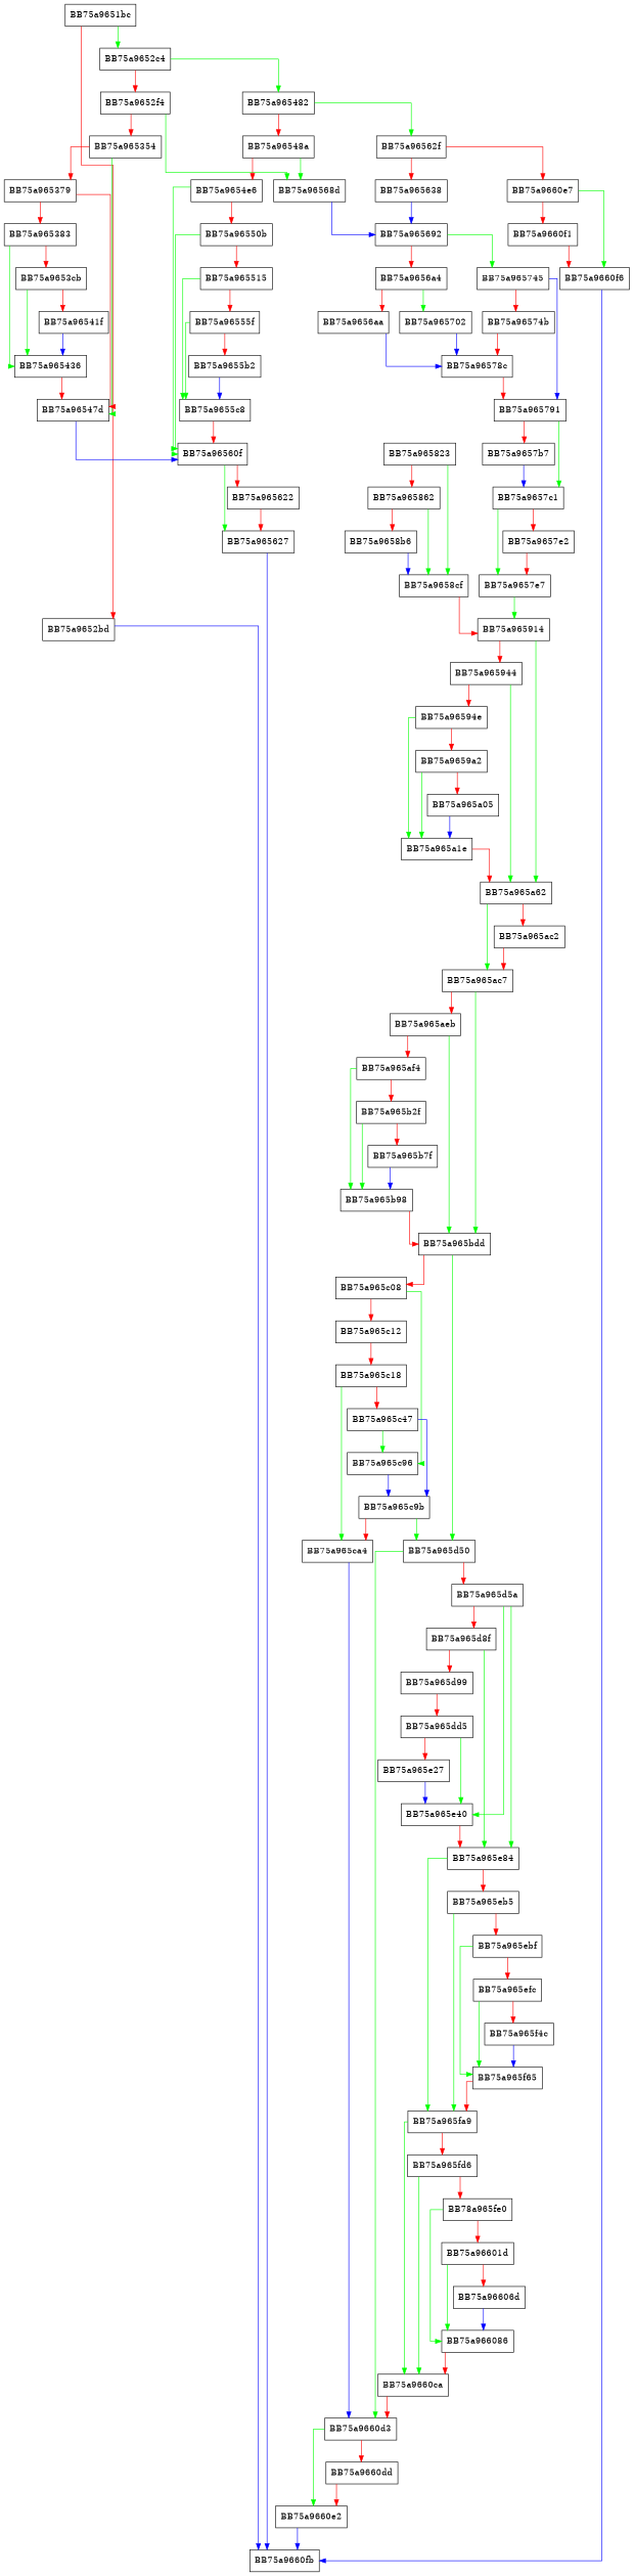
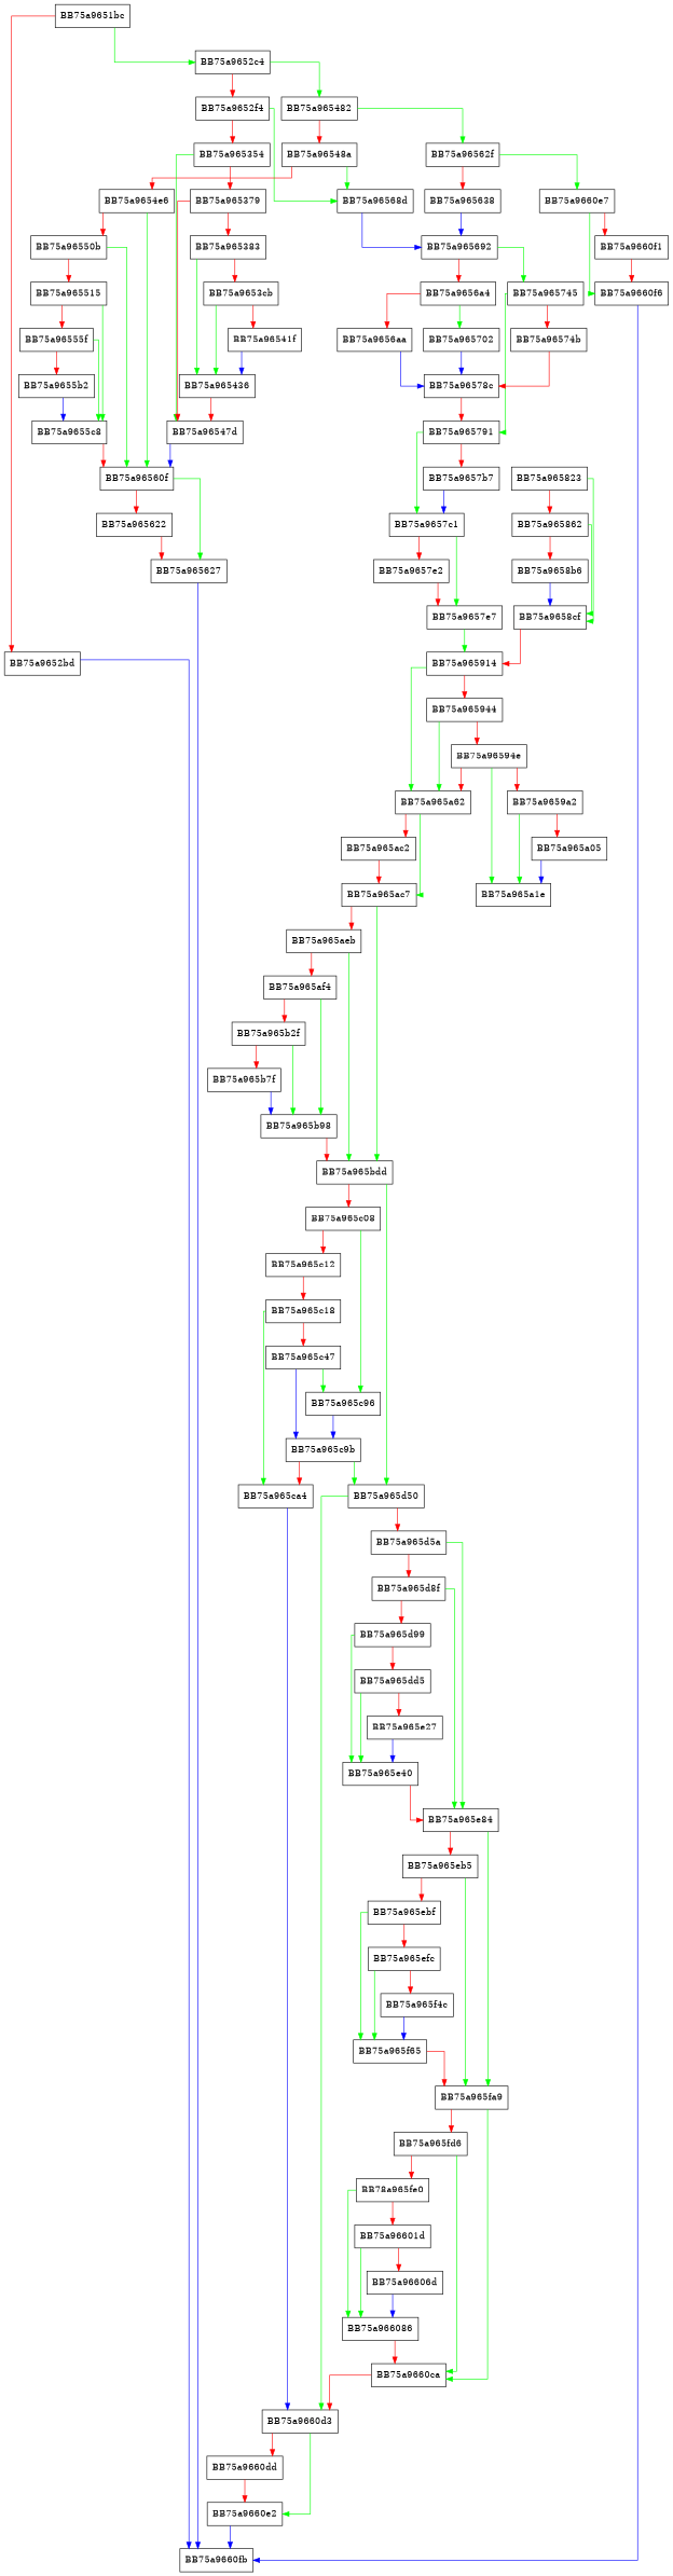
  digraph {
    splines=ortho
    node [shape=box]
    edge [color=red]
    BB75a9651bc
    BB75a9652c4
    BB75a9652bd
    BB75a965482
    BB75a9652f4
    BB75a9660fb
    BB75a96562f
    BB75a96548a
    BB75a96568d
    BB75a965354
    BB75a9660e7
    BB75a965638
    BB75a9654e6
    BB75a965692
    BB75a96547d
    BB75a965379
    BB75a965745
    BB75a9656a4
    BB75a96560f
    BB75a965383
    BB75a965627
    BB75a965622
    BB75a965436
    BB75a9653cb
    BB75a96541f
    BB75a9660f6
    BB75a9660f1
    BB75a96550b
    BB75a965515
    BB75a9655c8
    BB75a96555f
    BB75a9655b2
    BB75a965791
    BB75a96574b
    BB75a965702
    BB75a9656aa
    BB75a9657c1
    BB75a9657b7
    BB75a96578c
    BB75a9657e7
    BB75a9657e2
    BB75a965914
    BB75a965a62
    BB75a965944
    BB75a965ac7
    BB75a965ac2
    BB75a96594e
    BB75a965823
    BB75a9658cf
    BB75a965862
    BB75a9658b6
    BB75a965bdd
    BB75a965aeb
    BB75a965a1e
    BB75a9659a2
    BB75a965a05
    BB75a965d50
    BB75a965c08
    BB75a965af4
    BB75a9660d3
    BB75a965d5a
    BB75a965c96
    BB75a965c12
    BB75a965b98
    BB75a965b2f
    BB75a965b7f
    BB75a9660e2
    BB75a9660dd
    BB75a965e84
    BB75a965d8f
    BB75a965c9b
    BB75a965c18
    BB75a965ca4
    BB75a965c47
    BB75a965fa9
    BB75a965eb5
    BB75a965d99
    BB75a9660ca
    BB75a965fd6
    BB75a965ebf
    BB75a965e40
    BB75a965dd5
    BB75a965e27
    n84 [label=BB78a965fe0]
    BB75a965f65
    BB75a965efc
    BB75a965f4c
    BB75a966086
    BB75a96601d
    BB75a96606d
    BB75a9651bc -> BB75a9652c4 [color=green]
    BB75a9651bc -> BB75a9652bd
    BB75a9652c4 -> BB75a965482 [color=green]
    BB75a9652c4 -> BB75a9652f4
    BB75a9652bd -> BB75a9660fb [color=blue]
    BB75a965482 -> BB75a96562f [color=green]
    BB75a965482 -> BB75a96548a
    BB75a9652f4 -> BB75a96568d [color=green]
    BB75a9652f4 -> BB75a965354
-   BB75a96562f -> BB75a9660e7
+   BB75a96562f -> BB75a9660e7 [color=green]
    BB75a96562f -> BB75a965638
    BB75a96548a -> BB75a96568d [color=green]
    BB75a96548a -> BB75a9654e6
    BB75a96568d -> BB75a965692 [color=blue]
    BB75a965354 -> BB75a96547d [color=green]
    BB75a965354 -> BB75a965379
    BB75a9660e7 -> BB75a9660f6 [color=green]
    BB75a9660e7 -> BB75a9660f1
    BB75a965638 -> BB75a965692 [color=blue]
    BB75a9654e6 -> BB75a96560f [color=green]
    BB75a9654e6 -> BB75a96550b
    BB75a965692 -> BB75a965745 [color=green]
    BB75a965692 -> BB75a9656a4
    BB75a96547d -> BB75a96560f [color=blue]
    BB75a965379 -> BB75a96547d
    BB75a965379 -> BB75a965383
-   BB75a965745 -> BB75a965791 [color=blue]
+   BB75a965745 -> BB75a965791 [color=green]
    BB75a965745 -> BB75a96574b
    BB75a9656a4 -> BB75a965702 [color=green]
    BB75a9656a4 -> BB75a9656aa
    BB75a96560f -> BB75a965627 [color=green]
    BB75a96560f -> BB75a965622
    BB75a965383 -> BB75a965436 [color=green]
    BB75a965383 -> BB75a9653cb
    BB75a965627 -> BB75a9660fb [color=blue]
    BB75a965622 -> BB75a965627
    BB75a965436 -> BB75a96547d
    BB75a9653cb -> BB75a965436 [color=green]
    BB75a9653cb -> BB75a96541f
    BB75a96541f -> BB75a965436 [color=blue]
    BB75a9660f6 -> BB75a9660fb [color=blue]
    BB75a9660f1 -> BB75a9660f6
    BB75a96550b -> BB75a96560f [color=green]
    BB75a96550b -> BB75a965515
    BB75a965515 -> BB75a9655c8 [color=green]
    BB75a965515 -> BB75a96555f
    BB75a9655c8 -> BB75a96560f
    BB75a96555f -> BB75a9655c8 [color=green]
    BB75a96555f -> BB75a9655b2
    BB75a9655b2 -> BB75a9655c8 [color=blue]
    BB75a965791 -> BB75a9657c1 [color=green]
    BB75a965791 -> BB75a9657b7
    BB75a96574b -> BB75a96578c
    BB75a965702 -> BB75a96578c [color=blue]
    BB75a9656aa -> BB75a96578c [color=blue]
    BB75a9657c1 -> BB75a9657e7 [color=green]
    BB75a9657c1 -> BB75a9657e2
    BB75a9657b7 -> BB75a9657c1 [color=blue]
    BB75a96578c -> BB75a965791
    BB75a9657e7 -> BB75a965914 [color=green]
    BB75a9657e2 -> BB75a9657e7
    BB75a965914 -> BB75a965a62 [color=green]
    BB75a965914 -> BB75a965944
    BB75a965a62 -> BB75a965ac7 [color=green]
    BB75a965a62 -> BB75a965ac2
    BB75a965944 -> BB75a965a62 [color=green]
    BB75a965944 -> BB75a96594e
    BB75a965ac7 -> BB75a965bdd [color=green]
    BB75a965ac7 -> BB75a965aeb
    BB75a965ac2 -> BB75a965ac7
    BB75a96594e -> BB75a965a1e [color=green]
    BB75a96594e -> BB75a9659a2
    BB75a965823 -> BB75a9658cf [color=green]
    BB75a965823 -> BB75a965862
    BB75a9658cf -> BB75a965914
    BB75a965862 -> BB75a9658cf [color=green]
    BB75a965862 -> BB75a9658b6
    BB75a9658b6 -> BB75a9658cf [color=blue]
    BB75a965bdd -> BB75a965d50 [color=green]
    BB75a965bdd -> BB75a965c08
    BB75a965aeb -> BB75a965bdd [color=green]
    BB75a965aeb -> BB75a965af4
-   BB75a965a1e -> BB75a965a62
+   BB75a96594e -> BB75a965a62
    BB75a9659a2 -> BB75a965a1e [color=green]
    BB75a9659a2 -> BB75a965a05
    BB75a965a05 -> BB75a965a1e [color=blue]
    BB75a965d50 -> BB75a9660d3 [color=green]
    BB75a965d50 -> BB75a965d5a
    BB75a965c08 -> BB75a965c96 [color=green]
    BB75a965c08 -> BB75a965c12
    BB75a965af4 -> BB75a965b98 [color=green]
    BB75a965af4 -> BB75a965b2f
    BB75a9660d3 -> BB75a9660e2 [color=green]
    BB75a9660d3 -> BB75a9660dd
    BB75a965d5a -> BB75a965e84 [color=green]
    BB75a965d5a -> BB75a965d8f
    BB75a965c96 -> BB75a965c9b [color=blue]
    BB75a965c12 -> BB75a965c18
    BB75a965b98 -> BB75a965bdd
    BB75a965b2f -> BB75a965b98 [color=green]
    BB75a965b2f -> BB75a965b7f
    BB75a965b7f -> BB75a965b98 [color=blue]
    BB75a9660e2 -> BB75a9660fb [color=blue]
    BB75a9660dd -> BB75a9660e2
    BB75a965e84 -> BB75a965fa9 [color=green]
    BB75a965e84 -> BB75a965eb5
    BB75a965d8f -> BB75a965e84 [color=green]
    BB75a965d8f -> BB75a965d99
    BB75a965c9b -> BB75a965d50 [color=green]
    BB75a965c9b -> BB75a965ca4
    BB75a965c18 -> BB75a965ca4 [color=green]
    BB75a965c18 -> BB75a965c47
    BB75a965ca4 -> BB75a9660d3 [color=blue]
    BB75a965c47 -> BB75a965c96 [color=green]
    BB75a965c47 -> BB75a965c9b [color=blue]
    BB75a965fa9 -> BB75a9660ca [color=green]
    BB75a965fa9 -> BB75a965fd6
    BB75a965eb5 -> BB75a965fa9 [color=green]
    BB75a965eb5 -> BB75a965ebf
-   BB75a965d5a -> BB75a965e40 [color=green]
+   BB75a965d99 -> BB75a965e40 [color=green]
    BB75a965d99 -> BB75a965dd5
    BB75a9660ca -> BB75a9660d3
    BB75a965fd6 -> BB75a9660ca [color=green]
    BB75a965fd6 -> n84
    BB75a965ebf -> BB75a965f65 [color=green]
    BB75a965ebf -> BB75a965efc
    BB75a965e40 -> BB75a965e84
    BB75a965dd5 -> BB75a965e40 [color=green]
    BB75a965dd5 -> BB75a965e27
    BB75a965e27 -> BB75a965e40 [color=blue]
    n84 -> BB75a966086 [color=green]
    n84 -> BB75a96601d
    BB75a965f65 -> BB75a965fa9
    BB75a965efc -> BB75a965f65 [color=green]
    BB75a965efc -> BB75a965f4c
    BB75a965f4c -> BB75a965f65 [color=blue]
    BB75a966086 -> BB75a9660ca
    BB75a96601d -> BB75a966086 [color=green]
    BB75a96601d -> BB75a96606d
    BB75a96606d -> BB75a966086 [color=blue]
  }
